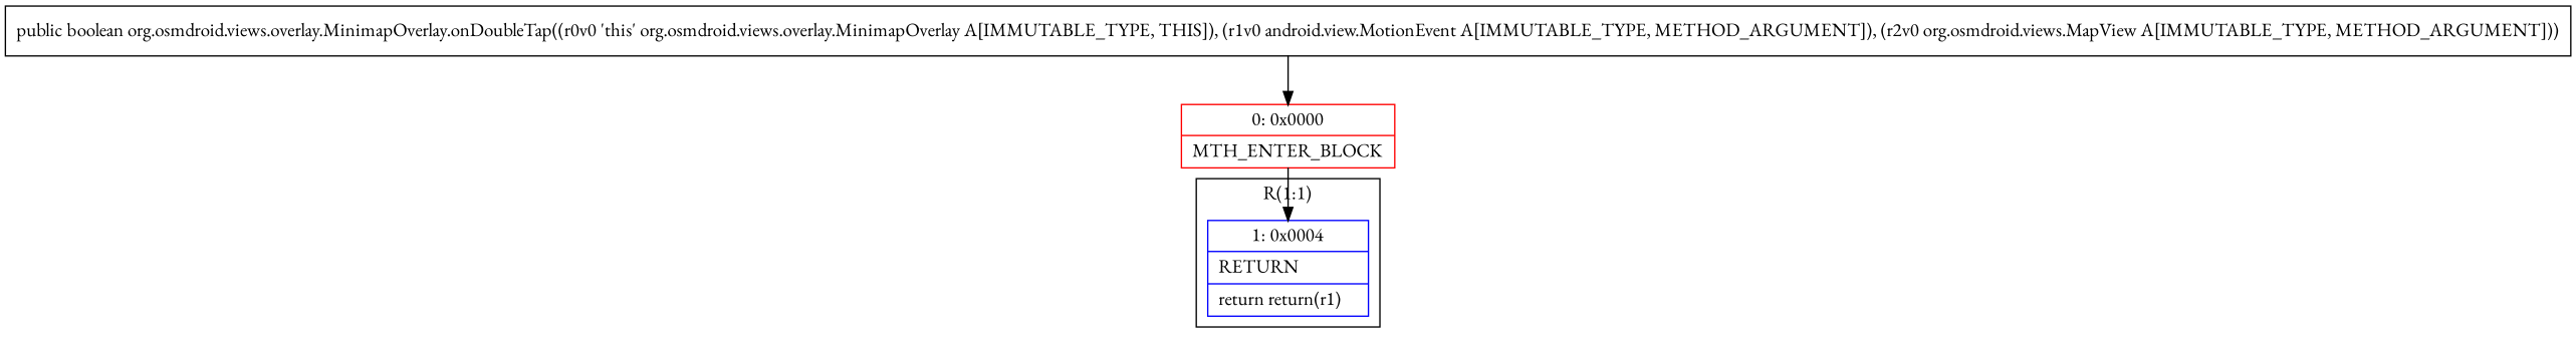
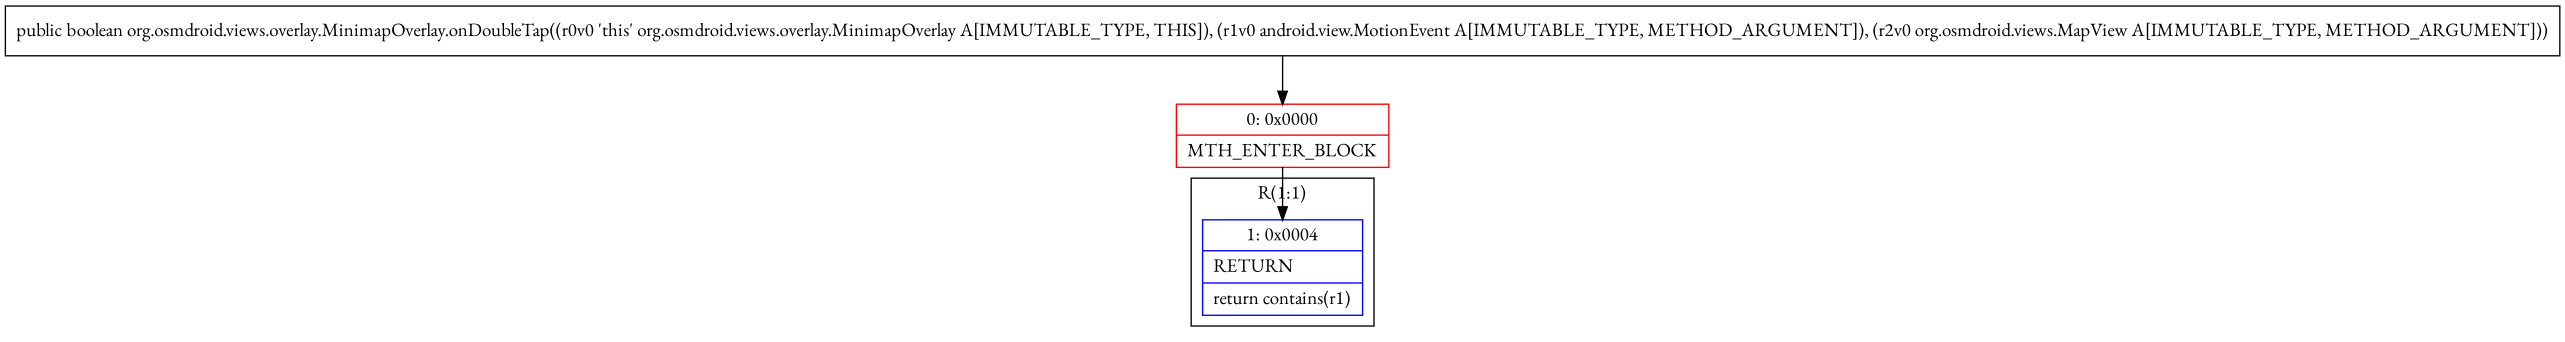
  digraph {
    fontname="EB Garamond"
    node [shape=record fontname="EB Garamond"]
    edge [fontname="EB Garamond"]
-   n1 [color=blue label="{1\:\ 0x0004|RETURN\l|return return(r1)\l}"]
+   n1 [color=blue label="{1\:\ 0x0004|RETURN\l|return contains(r1)\l}"]
    n2 [color=red label="{0\:\ 0x0000|MTH_ENTER_BLOCK\l}"]
    n3 [label="{public boolean org.osmdroid.views.overlay.MinimapOverlay.onDoubleTap((r0v0 'this' org.osmdroid.views.overlay.MinimapOverlay A[IMMUTABLE_TYPE, THIS]), (r1v0 android.view.MotionEvent A[IMMUTABLE_TYPE, METHOD_ARGUMENT]), (r2v0 org.osmdroid.views.MapView A[IMMUTABLE_TYPE, METHOD_ARGUMENT])) }"]
    subgraph cluster_1 {
      label="R(1:1)"
      n1
    }
    n2 -> n1
    n3 -> n2
  }
